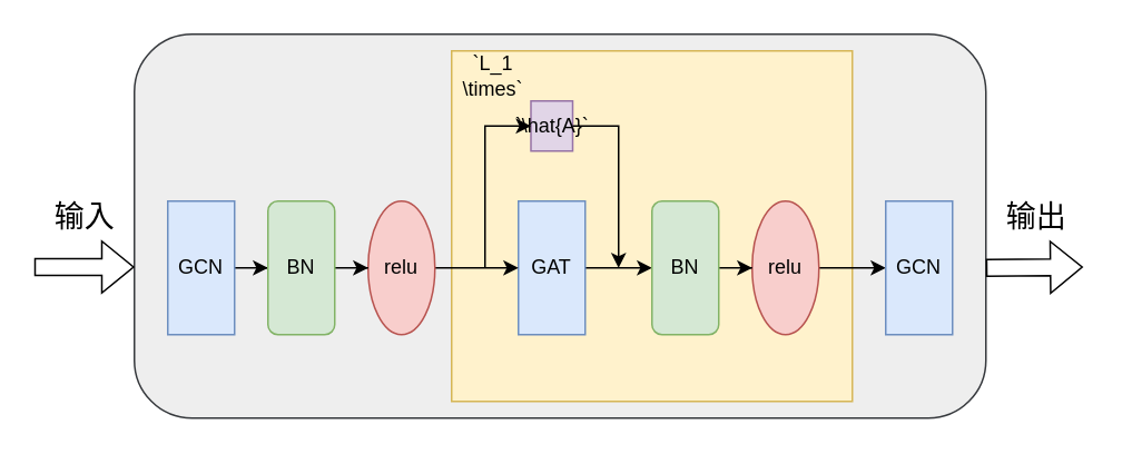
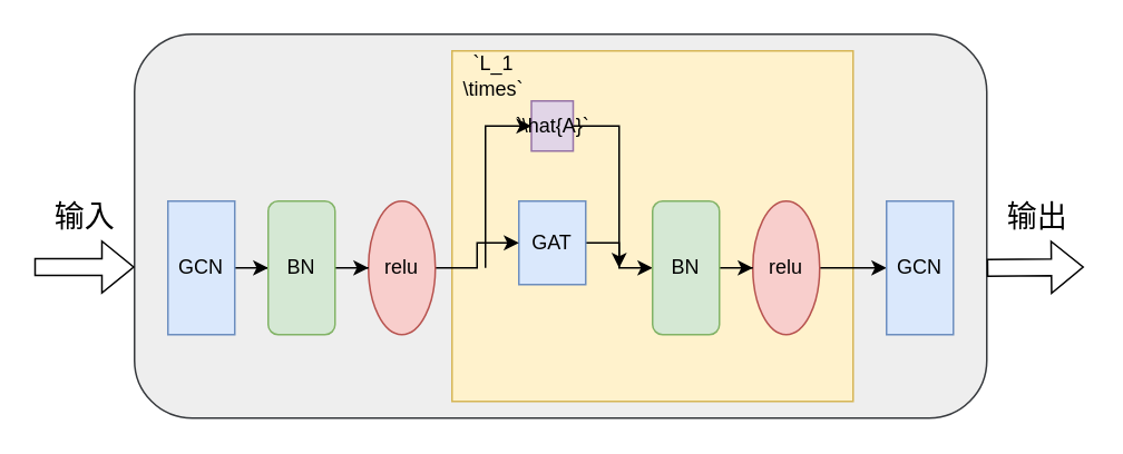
  <mxCell id="0" />
  <mxCell id="1" parent="0" />
  <mxCell id="2" value="" style="rounded=1;whiteSpace=wrap;html=1;fillColor=#eeeeee;strokeColor=#36393d;" parent="1" vertex="1"><mxGeometry x="80" y="20" width="510" height="230" as="geometry" /></mxCell>
  <mxCell id="3" value="" style="rounded=0;whiteSpace=wrap;html=1;fillColor=#fff2cc;strokeColor=#d6b656;" parent="1" vertex="1"><mxGeometry x="270" y="30" width="240" height="210" as="geometry" /></mxCell>
  <mxCell id="4" value="" style="edgeStyle=orthogonalEdgeStyle;rounded=0;orthogonalLoop=1;jettySize=auto;html=1;" parent="1" source="5" target="12" edge="1"><mxGeometry relative="1" as="geometry" /></mxCell>
- <mxCell id="5" value="GAT" style="rounded=0;whiteSpace=wrap;html=1;fillColor=#dae8fc;strokeColor=#6c8ebf;" parent="1" vertex="1"><mxGeometry x="310" y="120" width="40" height="80" as="geometry" /></mxCell>
+ <mxCell id="5" value="GAT" style="rounded=0;whiteSpace=wrap;html=1;fillColor=#dae8fc;strokeColor=#6c8ebf;" parent="1" vertex="1"><mxGeometry x="310" y="120" width="40" height="50" as="geometry" /></mxCell>
  <mxCell id="6" value="" style="edgeStyle=orthogonalEdgeStyle;rounded=0;orthogonalLoop=1;jettySize=auto;html=1;" parent="1" source="7" target="13" edge="1"><mxGeometry relative="1" as="geometry" /></mxCell>
  <mxCell id="7" value="relu" style="ellipse;whiteSpace=wrap;html=1;fillColor=#f8cecc;strokeColor=#b85450;" parent="1" vertex="1"><mxGeometry x="450" y="120" width="40" height="80" as="geometry" /></mxCell>
  <mxCell id="8" value="" style="edgeStyle=orthogonalEdgeStyle;rounded=0;orthogonalLoop=1;jettySize=auto;html=1;" parent="1" source="9" target="19" edge="1"><mxGeometry relative="1" as="geometry" /></mxCell>
  <mxCell id="9" value="GCN" style="rounded=0;whiteSpace=wrap;html=1;fillColor=#dae8fc;strokeColor=#6c8ebf;" parent="1" vertex="1"><mxGeometry x="100" y="120" width="40" height="80" as="geometry" /></mxCell>
  <mxCell id="10" value="`\hat{A}`" style="text;html=1;strokeColor=#9673a6;fillColor=#e1d5e7;align=center;verticalAlign=middle;whiteSpace=wrap;rounded=0;" parent="1" vertex="1"><mxGeometry x="317.5" y="60" width="25" height="30" as="geometry" /></mxCell>
  <mxCell id="11" value="" style="edgeStyle=orthogonalEdgeStyle;rounded=0;orthogonalLoop=1;jettySize=auto;html=1;" parent="1" source="12" target="7" edge="1"><mxGeometry relative="1" as="geometry" /></mxCell>
  <mxCell id="12" value="BN" style="rounded=1;whiteSpace=wrap;html=1;fillColor=#d5e8d4;strokeColor=#82b366;" parent="1" vertex="1"><mxGeometry x="390" y="120" width="40" height="80" as="geometry" /></mxCell>
  <mxCell id="13" value="GCN" style="rounded=0;whiteSpace=wrap;html=1;fillColor=#dae8fc;strokeColor=#6c8ebf;" parent="1" vertex="1"><mxGeometry x="530" y="120" width="40" height="80" as="geometry" /></mxCell>
  <mxCell id="14" value="" style="endArrow=classic;html=1;rounded=0;entryX=0;entryY=0.5;entryDx=0;entryDy=0;" parent="1" target="10" edge="1"><mxGeometry width="50" height="50" relative="1" as="geometry"><mxPoint x="290" y="160" as="sourcePoint" /><mxPoint x="440" y="200" as="targetPoint" /><Array as="points"><mxPoint x="290" y="75" /></Array></mxGeometry></mxCell>
  <mxCell id="15" value="" style="endArrow=classic;html=1;rounded=0;exitX=1;exitY=0.5;exitDx=0;exitDy=0;" parent="1" source="10" edge="1"><mxGeometry width="50" height="50" relative="1" as="geometry"><mxPoint x="390" y="250" as="sourcePoint" /><mxPoint x="370" y="160" as="targetPoint" /><Array as="points"><mxPoint x="370" y="75" /></Array></mxGeometry></mxCell>
  <mxCell id="16" value="" style="edgeStyle=orthogonalEdgeStyle;rounded=0;orthogonalLoop=1;jettySize=auto;html=1;" parent="1" source="17" target="5" edge="1"><mxGeometry relative="1" as="geometry" /></mxCell>
  <mxCell id="17" value="relu" style="ellipse;whiteSpace=wrap;html=1;fillColor=#f8cecc;strokeColor=#b85450;" parent="1" vertex="1"><mxGeometry x="220" y="120" width="40" height="80" as="geometry" /></mxCell>
  <mxCell id="18" value="" style="edgeStyle=orthogonalEdgeStyle;rounded=0;orthogonalLoop=1;jettySize=auto;html=1;" parent="1" source="19" target="17" edge="1"><mxGeometry relative="1" as="geometry" /></mxCell>
  <mxCell id="19" value="BN" style="rounded=1;whiteSpace=wrap;html=1;fillColor=#d5e8d4;strokeColor=#82b366;" parent="1" vertex="1"><mxGeometry x="160" y="120" width="40" height="80" as="geometry" /></mxCell>
  <mxCell id="20" value="`L_1 \times`" style="text;html=1;strokeColor=none;fillColor=none;align=center;verticalAlign=middle;whiteSpace=wrap;rounded=0;" parent="1" vertex="1"><mxGeometry x="280" y="30" width="30" height="30" as="geometry" /></mxCell>
  <mxCell id="21" value="" style="shape=flexArrow;endArrow=classic;html=1;rounded=0;" parent="1" edge="1"><mxGeometry width="50" height="50" relative="1" as="geometry"><mxPoint x="20" y="159.5" as="sourcePoint" /><mxPoint x="80" y="159.5" as="targetPoint" /></mxGeometry></mxCell>
  <mxCell id="22" value="" style="shape=flexArrow;endArrow=classic;html=1;rounded=0;exitX=1.003;exitY=0.609;exitDx=0;exitDy=0;exitPerimeter=0;" parent="1" edge="1"><mxGeometry width="50" height="50" relative="1" as="geometry"><mxPoint x="590" y="160.07" as="sourcePoint" /><mxPoint x="648.14" y="159.5" as="targetPoint" /></mxGeometry></mxCell>
  <mxCell id="23" value="&lt;font style=&quot;font-size: 18px;&quot;&gt;输入&lt;/font&gt;" style="text;html=1;align=center;verticalAlign=middle;resizable=0;points=[];autosize=1;strokeColor=none;fillColor=none;" parent="1" vertex="1"><mxGeometry x="20" y="110" width="60" height="40" as="geometry" /></mxCell>
  <mxCell id="24" value="&lt;font style=&quot;font-size: 18px;&quot;&gt;输出&lt;/font&gt;" style="text;html=1;align=center;verticalAlign=middle;resizable=0;points=[];autosize=1;strokeColor=none;fillColor=none;" parent="1" vertex="1"><mxGeometry x="590" y="110" width="60" height="40" as="geometry" /></mxCell>
